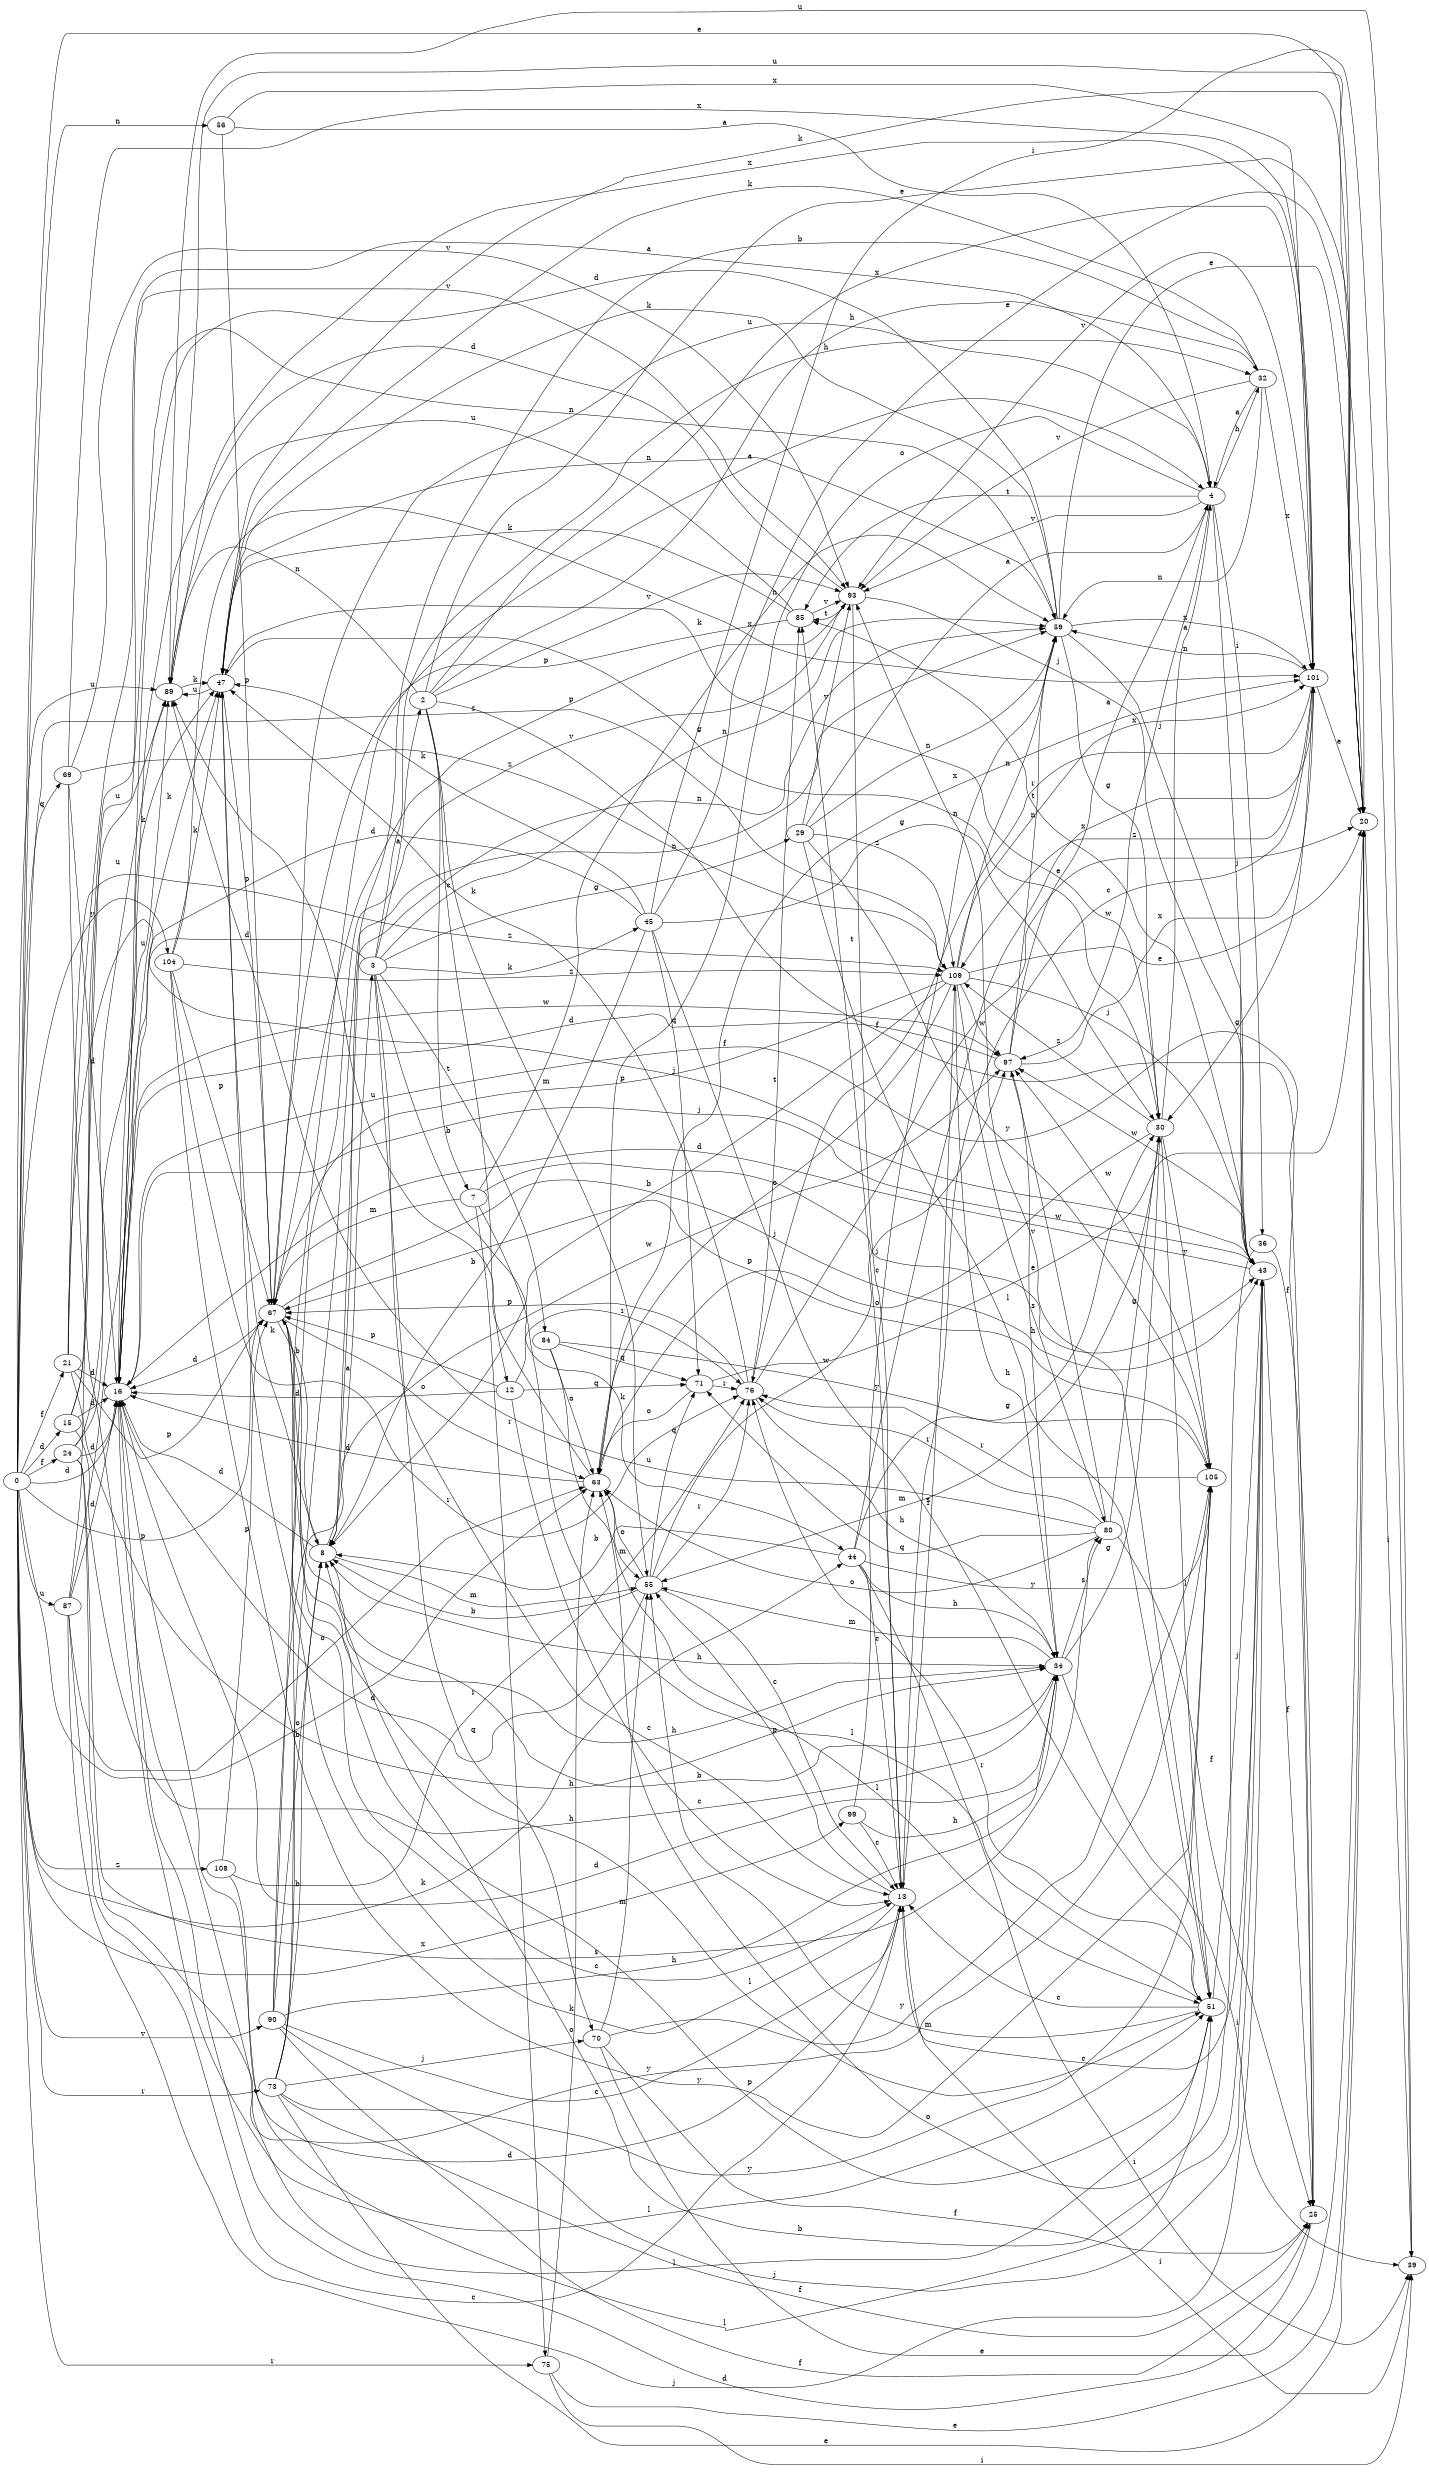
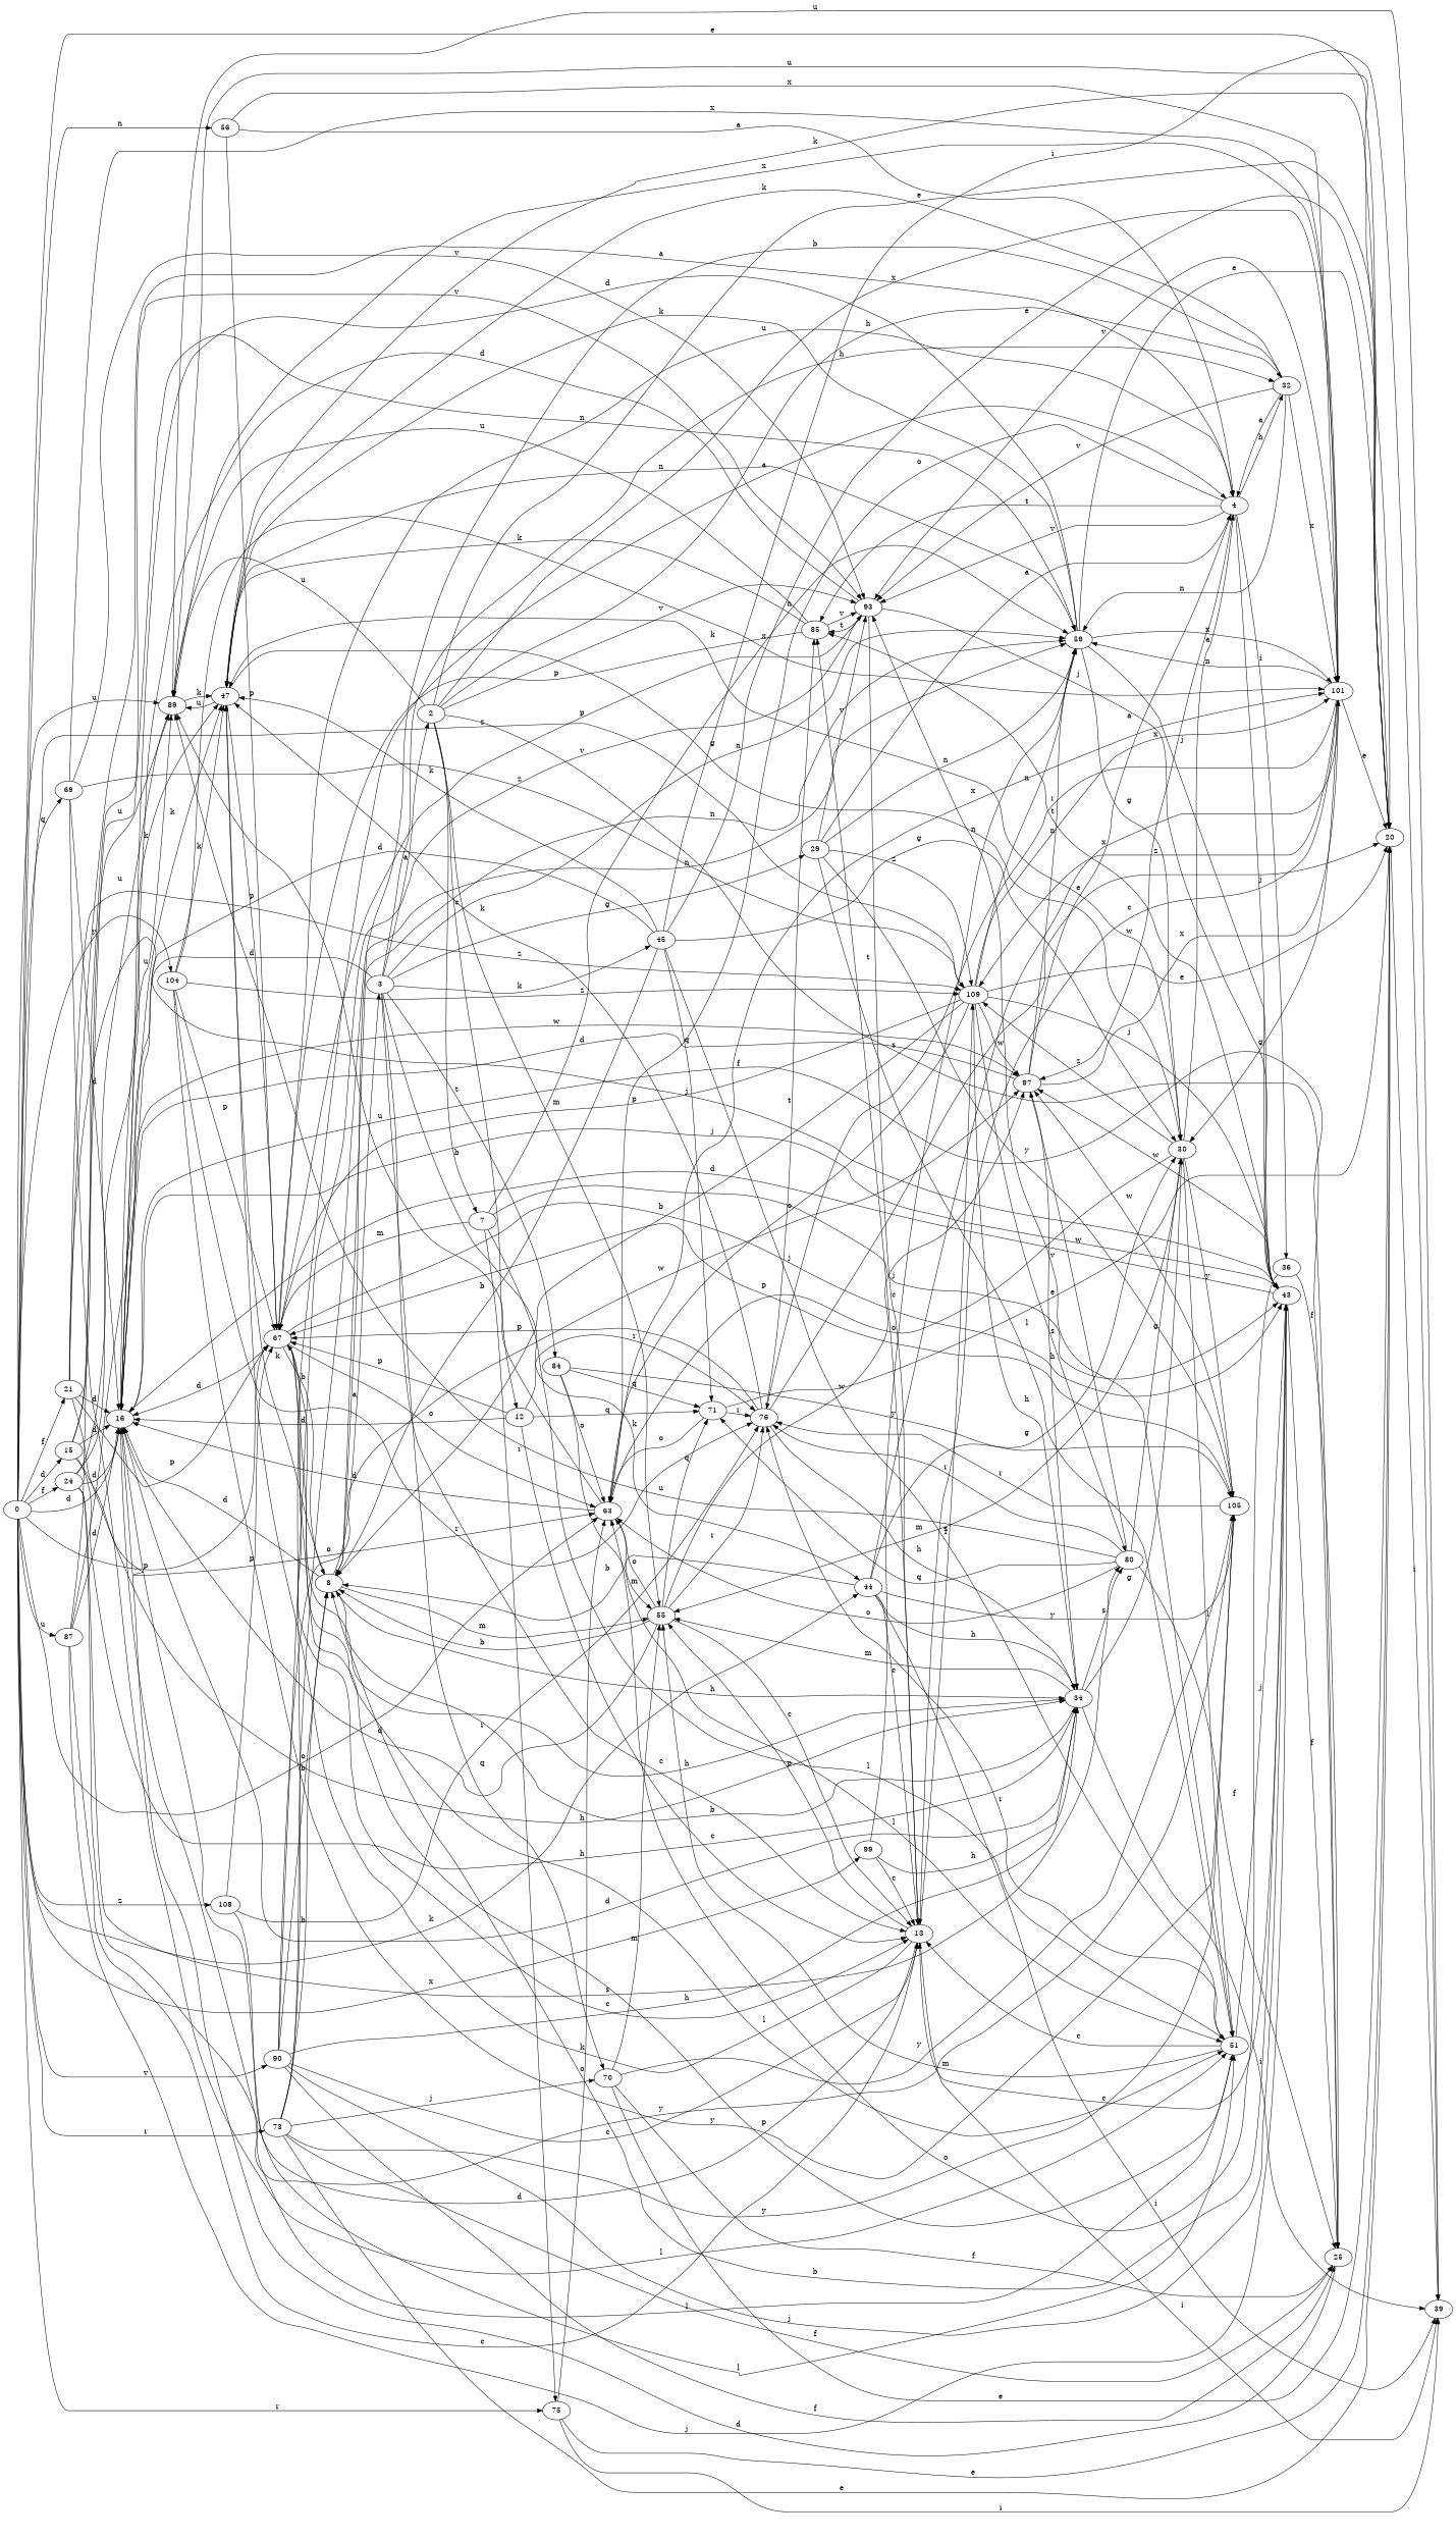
  strict digraph {
    rankdir=LR
    0
    15
    16
    20
    21
    24
    44
    56
    63
    67
    69
    73
    75
    87
    89
    90
    99
    104
    108
    109
    93
    34
    25
    43
    51
    47
    39
    4
    80
    105
    101
    13
    8
    30
    55
    59
    70
    97
    76
    2
    7
    12
    32
    71
    85
    3
    29
    45
    84
    36
    0 -> 15 [label=d]
    0 -> 16 [label=d]
    0 -> 20 [label=e]
    0 -> 21 [label=f]
    0 -> 24 [label=f]
    0 -> 44 [label=k]
    0 -> 56 [label=n]
    0 -> 63 [label=o]
    0 -> 67 [label=p]
    0 -> 69 [label=q]
    0 -> 73 [label=r]
    0 -> 75 [label=r]
    0 -> 87 [label=u]
    0 -> 89 [label=u]
    0 -> 90 [label=v]
    0 -> 99 [label=x]
    0 -> 104 [label=y]
    0 -> 108 [label=z]
    0 -> 109 [label=z]
    15 -> 16 [label=d]
    15 -> 89 [label=u]
    15 -> 93 [label=v]
    15 -> 34 [label=h]
    16 -> 89 [label=u]
    16 -> 25 [label=f]
    16 -> 43 [label=j]
    16 -> 51 [label=l]
    16 -> 47 [label=k]
    20 -> 89 [label=u]
    20 -> 47 [label=k]
    20 -> 39 [label=i]
    21 -> 16 [label=d]
    21 -> 67 [label=p]
    21 -> 109 [label=z]
    21 -> 34 [label=h]
    21 -> 43 [label=j]
    21 -> 4 [label=a]
    24 -> 16 [label=d]
    24 -> 89 [label=u]
    24 -> 47 [label=k]
    24 -> 80 [label=s]
    24 -> 105 [label=y]
    44 -> 34 [label=h]
    44 -> 39 [label=i]
    44 -> 105 [label=y]
    44 -> 101 [label=x]
    44 -> 13 [label=c]
    44 -> 8 [label=b]
    44 -> 30 [label=g]
    56 -> 67 [label=p]
    56 -> 4 [label=a]
    56 -> 101 [label=x]
    63 -> 16 [label=d]
    63 -> 89 [label=u]
    63 -> 101 [label=x]
    63 -> 55 [label=m]
    67 -> 16 [label=d]
    67 -> 63 [label=o]
    67 -> 34 [label=h]
    67 -> 43 [label=j]
    67 -> 51 [label=l]
    67 -> 4 [label=u]
    67 -> 13 [label=c]
    67 -> 8 [label=b]
    69 -> 16 [label=d]
    69 -> 109 [label=z]
    69 -> 93 [label=v]
    69 -> 51 [label=l]
    69 -> 101 [label=x]
    73 -> 20 [label=e]
    73 -> 25 [label=f]
    73 -> 4 [label=a]
    73 -> 105 [label=y]
    73 -> 8 [label=b]
    73 -> 59 [label=n]
    73 -> 70 [label=j]
    75 -> 20 [label=e]
    75 -> 63 [label=o]
    75 -> 39 [label=i]
    87 -> 16 [label=d]
-   87 -> 63 [label=o]
+   15 -> 63 [label=o]
    87 -> 43 [label=j]
    87 -> 13 [label=c]
    87 -> 59 [label=n]
    87 -> 97 [label=w]
    89 -> 47 [label=k]
    89 -> 101 [label=x]
    90 -> 93 [label=v]
    90 -> 34 [label=h]
    90 -> 25 [label=f]
    90 -> 43 [label=j]
    90 -> 13 [label=c]
    90 -> 8 [label=b]
    90 -> 97 [label=w]
    99 -> 34 [label=h]
    99 -> 13 [label=c]
    99 -> 59 [label=n]
    104 -> 67 [label=p]
    104 -> 109 [label=z]
    104 -> 47 [label=k]
    104 -> 105 [label=y]
    104 -> 101 [label=x]
    104 -> 76 [label=r]
    108 -> 67 [label=p]
    108 -> 51 [label=l]
    108 -> 76 [label=r]
    109 -> 20 [label=e]
    109 -> 63 [label=o]
    109 -> 67 [label=p]
    109 -> 34 [label=h]
    109 -> 43 [label=j]
    109 -> 80 [label=s]
    109 -> 101 [label=x]
    109 -> 8 [label=b]
    109 -> 59 [label=n]
    109 -> 97 [label=w]
    93 -> 16 [label=d]
    93 -> 67 [label=p]
    93 -> 43 [label=j]
    93 -> 13 [label=c]
    93 -> 85 [label=t]
    34 -> 16 [label=d]
    34 -> 39 [label=i]
    34 -> 80 [label=s]
    34 -> 8 [label=b]
    34 -> 30 [label=g]
    34 -> 55 [label=m]
    25 -> 16 [label=d]
    43 -> 16 [label=d]
    43 -> 25 [label=f]
    43 -> 13 [label=c]
    43 -> 8 [label=b]
    43 -> 97 [label=w]
    43 -> 85 [label=t]
    51 -> 67 [label=p]
    51 -> 93 [label=v]
    51 -> 43 [label=j]
    51 -> 13 [label=c]
    51 -> 55 [label=m]
    51 -> 76 [label=r]
    47 -> 67 [label=p]
    47 -> 89 [label=u]
    47 -> 30 [label=g]
    47 -> 59 [label=n]
    39 -> 89 [label=u]
    4 -> 63 [label=o]
    4 -> 93 [label=v]
    4 -> 43 [label=j]
    4 -> 97 [label=w]
    4 -> 32 [label=h]
    4 -> 85 [label=t]
    4 -> 36 [label=i]
    80 -> 63 [label=o]
    80 -> 89 [label=u]
    80 -> 25 [label=f]
    80 -> 30 [label=g]
    80 -> 97 [label=w]
    80 -> 76 [label=r]
    80 -> 71 [label=q]
    105 -> 67 [label=p]
    105 -> 97 [label=w]
    105 -> 76 [label=r]
    101 -> 20 [label=e]
    101 -> 109 [label=z]
    101 -> 93 [label=v]
    101 -> 13 [label=c]
    101 -> 30 [label=g]
    101 -> 59 [label=n]
    101 -> 76 [label=r]
    13 -> 16 [label=d]
    13 -> 109 [label=z]
    13 -> 47 [label=k]
    13 -> 39 [label=i]
    13 -> 55 [label=p]
    13 -> 85 [label=t]
    8 -> 16 [label=d]
    8 -> 34 [label=h]
    8 -> 47 [label=k]
    8 -> 55 [label=m]
    8 -> 59 [label=n]
    8 -> 3 [label=a]
    30 -> 63 [label=o]
    30 -> 109 [label=z]
    30 -> 51 [label=l]
    30 -> 47 [label=k]
    30 -> 4 [label=a]
    30 -> 105 [label=y]
    30 -> 55 [label=m]
    55 -> 16 [label=d]
    55 -> 63 [label=o]
    55 -> 13 [label=c]
    55 -> 8 [label=b]
    55 -> 97 [label=w]
    55 -> 76 [label=r]
    55 -> 71 [label=q]
    59 -> 16 [label=d]
    59 -> 20 [label=e]
    59 -> 43 [label=j]
    59 -> 47 [label=k]
    59 -> 101 [label=x]
    59 -> 30 [label=g]
    70 -> 20 [label=e]
    70 -> 25 [label=f]
    70 -> 105 [label=y]
    70 -> 55 [label=m]
    97 -> 16 [label=d]
    97 -> 34 [label=h]
    97 -> 4 [label=a]
    97 -> 101 [label=x]
    97 -> 59 [label=n]
    76 -> 20 [label=e]
    76 -> 67 [label=p]
    76 -> 34 [label=h]
    76 -> 47 [label=k]
    76 -> 85 [label=t]
    2 -> 20 [label=e]
-   2 -> 89 [label=n]
+   2 -> 89 [label=u]
    2 -> 93 [label=v]
-   2 -> 25 [label=f]
+   2 -> 25 [label=s]
    2 -> 101 [label=x]
    2 -> 55 [label=m]
    2 -> 7 [label=b]
    2 -> 12 [label=c]
    2 -> 32 [label=h]
    7 -> 67 [label=m]
    7 -> 75 [label=r]
    7 -> 43 [label=j]
    7 -> 51 [label=l]
    7 -> 59 [label=n]
    12 -> 16 [label=d]
    12 -> 67 [label=p]
    12 -> 13 [label=c]
    12 -> 76 [label=r]
    12 -> 71 [label=q]
    32 -> 93 [label=v]
    32 -> 47 [label=k]
    32 -> 4 [label=a]
    32 -> 101 [label=x]
    32 -> 8 [label=b]
    32 -> 59 [label=n]
    71 -> 20 [label=e]
    71 -> 63 [label=o]
    71 -> 76 [label=r]
    85 -> 67 [label=p]
    85 -> 89 [label=u]
    85 -> 93 [label=v]
    85 -> 47 [label=k]
    3 -> 16 [label=d]
    3 -> 44 [label=k]
    3 -> 13 [label=c]
    3 -> 59 [label=n]
    3 -> 70 [label=q]
    3 -> 2 [label=a]
    3 -> 32 [label=h]
    3 -> 29 [label=g]
    3 -> 45 [label=k]
    3 -> 84 [label=t]
    29 -> 109 [label=z]
    29 -> 93 [label=v]
    29 -> 51 [label=l]
    29 -> 4 [label=a]
    29 -> 105 [label=y]
    29 -> 59 [label=n]
    45 -> 16 [label=d]
    45 -> 20 [label=e]
    45 -> 51 [label=l]
    45 -> 47 [label=k]
    45 -> 39 [label=i]
    45 -> 8 [label=b]
    45 -> 30 [label=g]
    45 -> 71 [label=q]
    84 -> 63 [label=o]
    84 -> 51 [label=l]
    84 -> 105 [label=y]
    84 -> 71 [label=q]
    36 -> 63 [label=o]
    36 -> 25 [label=f]
  }
